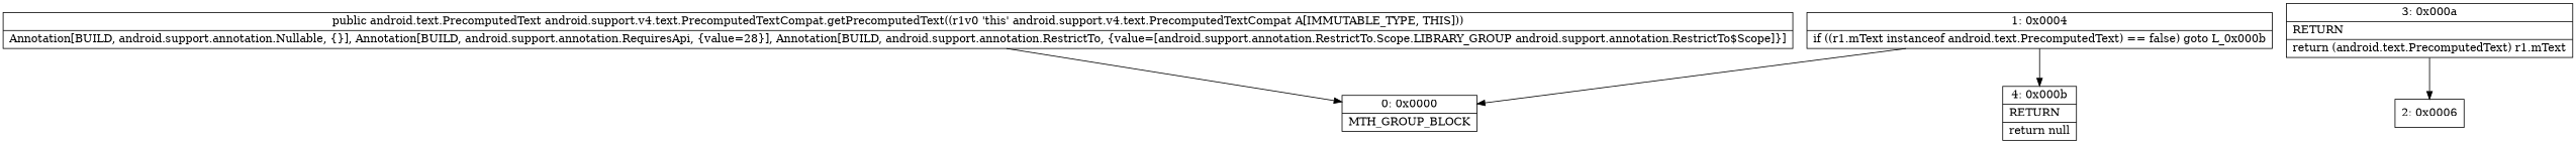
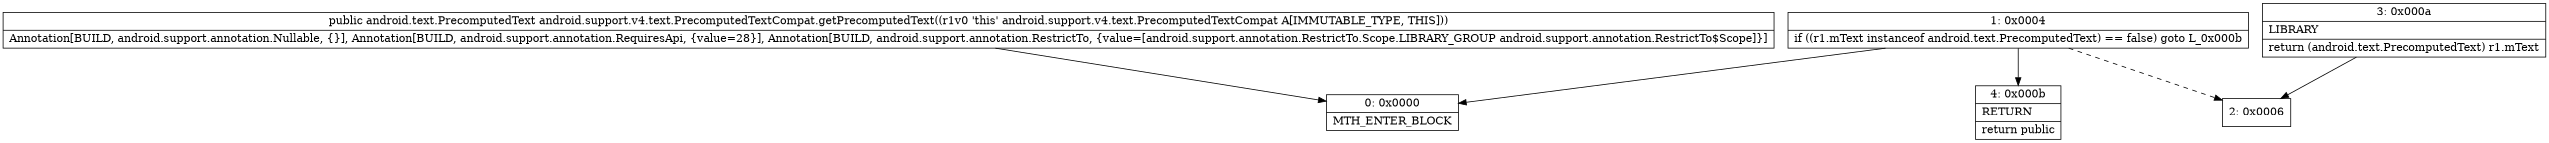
  digraph {
    node [shape=record]
-   n1 [label="{0\:\ 0x0000|MTH_GROUP_BLOCK\l}"]
+   n1 [label="{0\:\ 0x0000|MTH_ENTER_BLOCK\l}"]
    n2 [label="{1\:\ 0x0004|if ((r1.mText instanceof android.text.PrecomputedText) == false) goto L_0x000b\l}"]
    n3 [label="{2\:\ 0x0006}"]
-   n4 [label="{4\:\ 0x000b|RETURN\l|return null\l}"]
-   n5 [label="{3\:\ 0x000a|RETURN\l|return (android.text.PrecomputedText) r1.mText\l}"]
+   n4 [label="{4\:\ 0x000b|RETURN\l|return public\l}"]
+   n5 [label="{3\:\ 0x000a|LIBRARY\l|return (android.text.PrecomputedText) r1.mText\l}"]
    n6 [label="{public android.text.PrecomputedText android.support.v4.text.PrecomputedTextCompat.getPrecomputedText((r1v0 'this' android.support.v4.text.PrecomputedTextCompat A[IMMUTABLE_TYPE, THIS]))  | Annotation[BUILD, android.support.annotation.Nullable, \{\}], Annotation[BUILD, android.support.annotation.RequiresApi, \{value=28\}], Annotation[BUILD, android.support.annotation.RestrictTo, \{value=[android.support.annotation.RestrictTo.Scope.LIBRARY_GROUP android.support.annotation.RestrictTo$Scope]\}]\l}"]
    n2 -> n1
+   n2 -> n3 [style=dashed]
    n2 -> n4
    n5 -> n3
    n6 -> n1
  }
